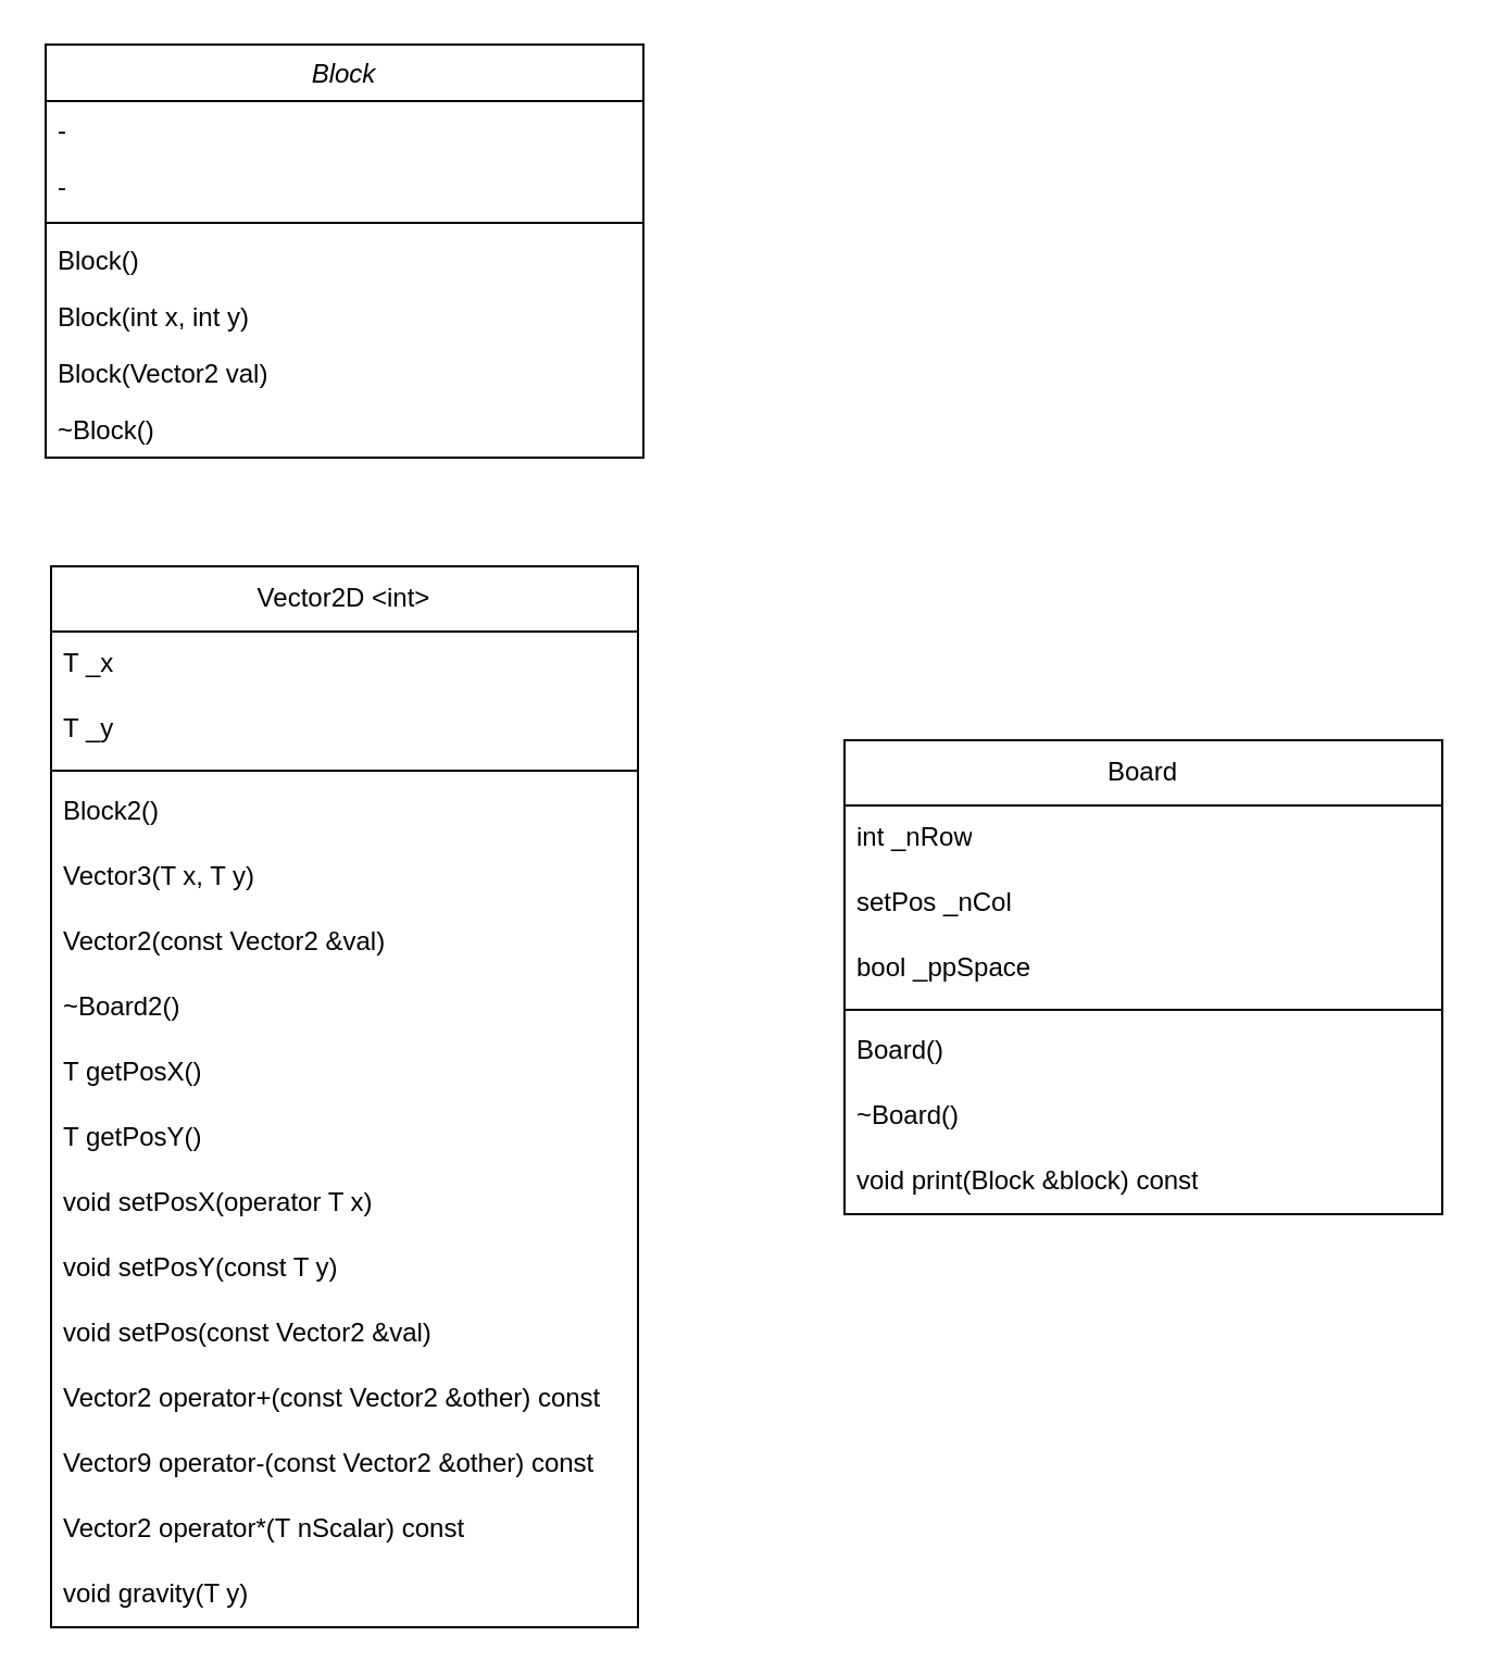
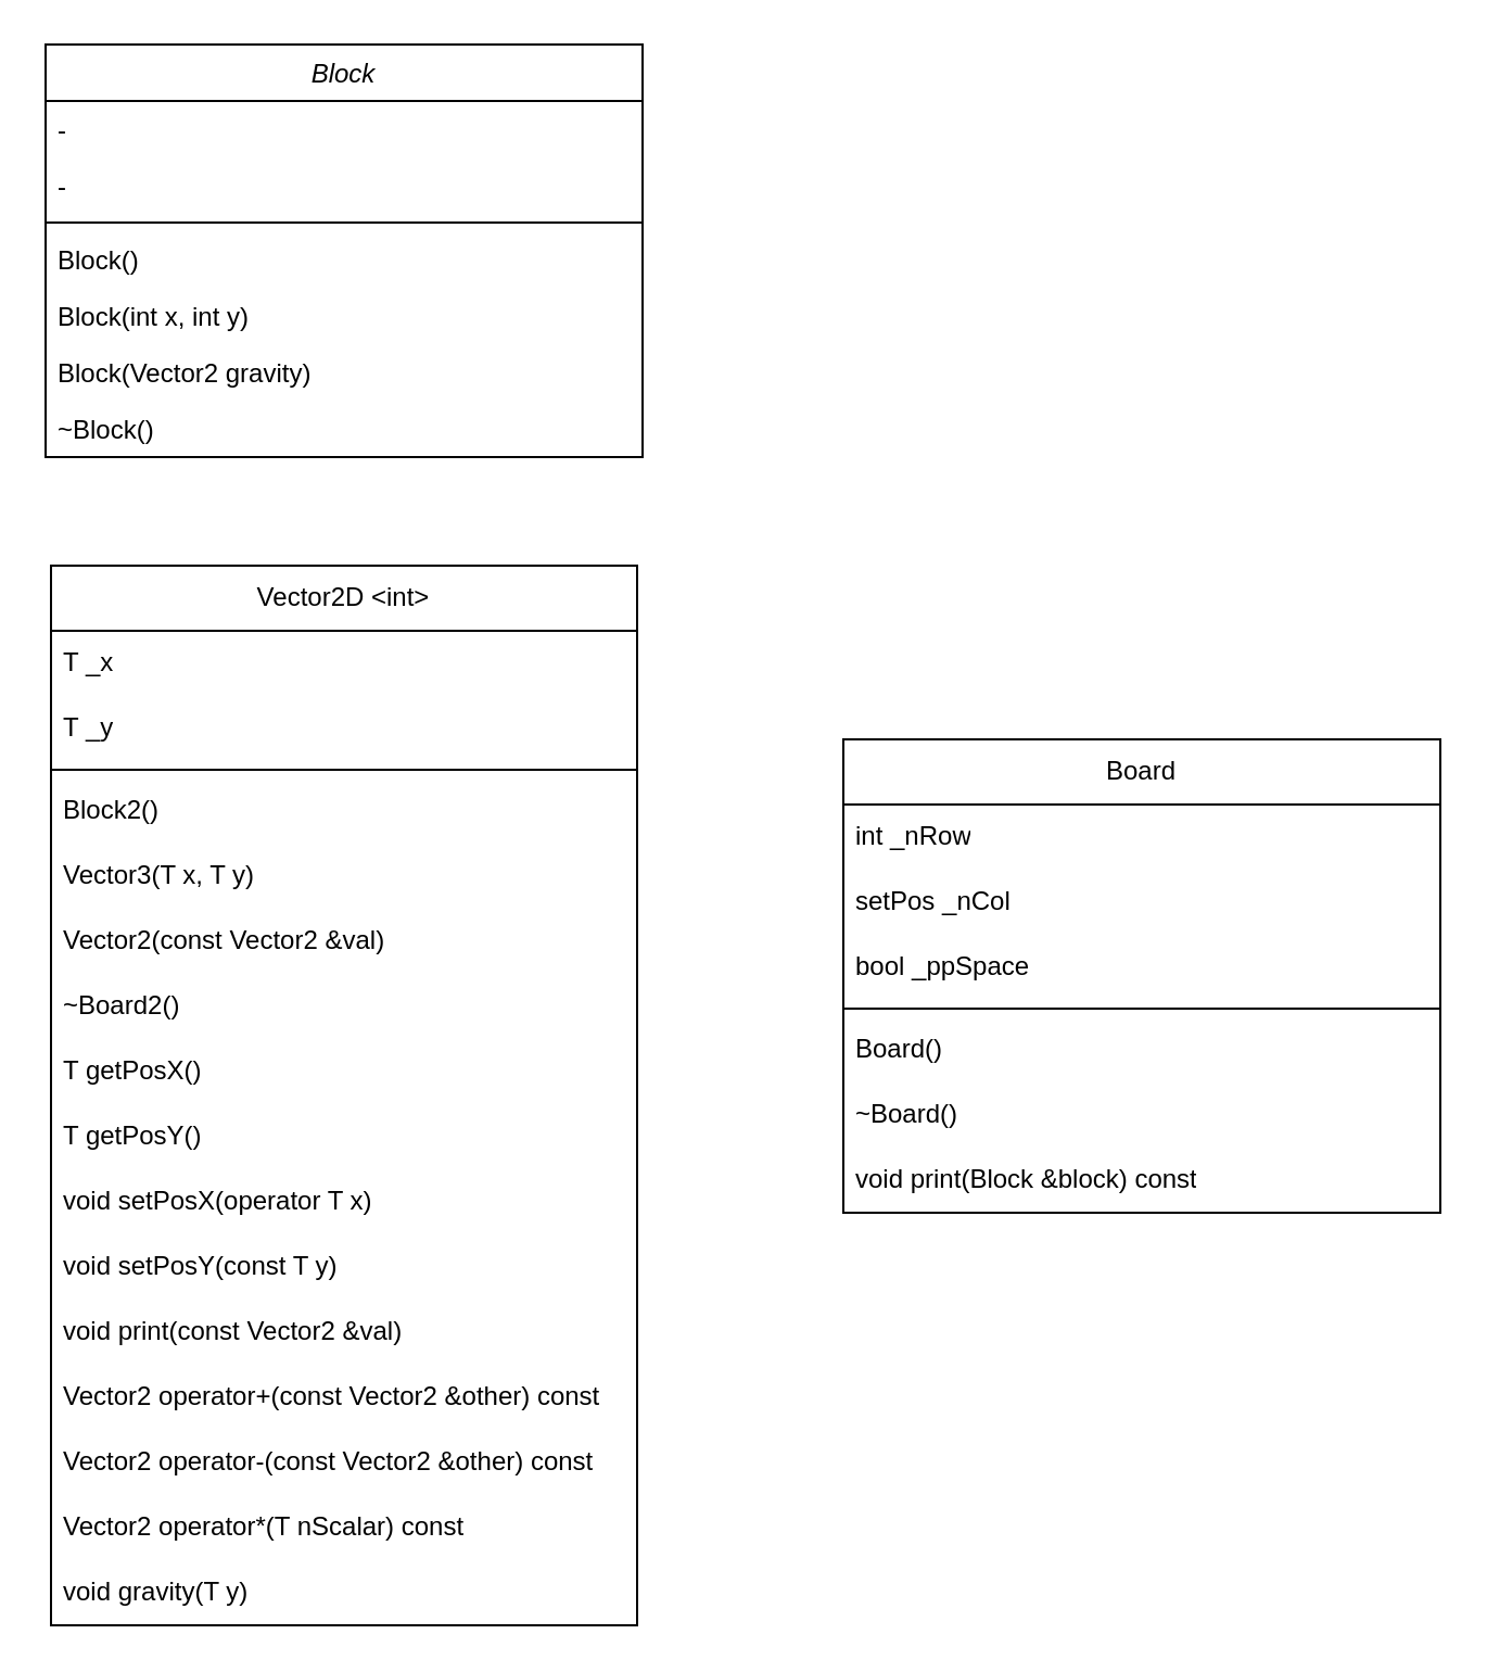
  <mxCell id="0" />
  <mxCell id="1" parent="0" />
  <mxCell id="2" value="Block" style="swimlane;fontStyle=2;align=center;verticalAlign=top;childLayout=stackLayout;horizontal=1;startSize=26;horizontalStack=0;resizeParent=1;resizeLast=0;collapsible=1;marginBottom=0;rounded=0;shadow=0;strokeWidth=1;" parent="1" vertex="1"><mxGeometry x="20.5" y="20" width="275" height="190" as="geometry"><mxRectangle x="230" y="140" width="160" height="26" as="alternateBounds" /></mxGeometry></mxCell>
  <mxCell id="3" value="-" style="text;align=left;verticalAlign=top;spacingLeft=4;spacingRight=4;overflow=hidden;rotatable=0;points=[[0,0.5],[1,0.5]];portConstraint=eastwest;" parent="2" vertex="1"><mxGeometry y="26" width="275" height="26" as="geometry" /></mxCell>
  <mxCell id="4" value="-" style="text;align=left;verticalAlign=top;spacingLeft=4;spacingRight=4;overflow=hidden;rotatable=0;points=[[0,0.5],[1,0.5]];portConstraint=eastwest;rounded=0;shadow=0;html=0;" parent="2" vertex="1"><mxGeometry y="52" width="275" height="26" as="geometry" /></mxCell>
  <mxCell id="5" value="" style="line;html=1;strokeWidth=1;align=left;verticalAlign=middle;spacingTop=-1;spacingLeft=3;spacingRight=3;rotatable=0;labelPosition=right;points=[];portConstraint=eastwest;" parent="2" vertex="1"><mxGeometry y="78" width="275" height="8" as="geometry" /></mxCell>
  <mxCell id="6" value="Block()" style="text;align=left;verticalAlign=top;spacingLeft=4;spacingRight=4;overflow=hidden;rotatable=0;points=[[0,0.5],[1,0.5]];portConstraint=eastwest;" parent="2" vertex="1"><mxGeometry y="86" width="275" height="26" as="geometry" /></mxCell>
  <mxCell id="7" value="Block(int x, int y)" style="text;align=left;verticalAlign=top;spacingLeft=4;spacingRight=4;overflow=hidden;rotatable=0;points=[[0,0.5],[1,0.5]];portConstraint=eastwest;" parent="2" vertex="1"><mxGeometry y="112" width="275" height="26" as="geometry" /></mxCell>
- <mxCell id="8" value="Block(Vector2 val)" style="text;align=left;verticalAlign=top;spacingLeft=4;spacingRight=4;overflow=hidden;rotatable=0;points=[[0,0.5],[1,0.5]];portConstraint=eastwest;" parent="2" vertex="1"><mxGeometry y="138" width="275" height="26" as="geometry" /></mxCell>
+ <mxCell id="8" value="Block(Vector2 gravity)" style="text;align=left;verticalAlign=top;spacingLeft=4;spacingRight=4;overflow=hidden;rotatable=0;points=[[0,0.5],[1,0.5]];portConstraint=eastwest;" parent="2" vertex="1"><mxGeometry y="138" width="275" height="26" as="geometry" /></mxCell>
  <mxCell id="9" value="~Block()" style="text;align=left;verticalAlign=top;spacingLeft=4;spacingRight=4;overflow=hidden;rotatable=0;points=[[0,0.5],[1,0.5]];portConstraint=eastwest;" parent="2" vertex="1"><mxGeometry y="164" width="275" height="26" as="geometry" /></mxCell>
  <mxCell id="10" value="Vector2D &amp;lt;int&amp;gt;" style="swimlane;fontStyle=0;childLayout=stackLayout;horizontal=1;startSize=30;horizontalStack=0;resizeParent=1;resizeParentMax=0;resizeLast=0;collapsible=1;marginBottom=0;whiteSpace=wrap;html=1;" parent="1" vertex="1"><mxGeometry x="23" y="260" width="270" height="488" as="geometry" /></mxCell>
  <mxCell id="11" value="T _x" style="text;strokeColor=none;fillColor=none;align=left;verticalAlign=middle;spacingLeft=4;spacingRight=4;overflow=hidden;points=[[0,0.5],[1,0.5]];portConstraint=eastwest;rotatable=0;whiteSpace=wrap;html=1;" parent="10" vertex="1"><mxGeometry y="30" width="270" height="30" as="geometry" /></mxCell>
  <mxCell id="12" value="T _y" style="text;strokeColor=none;fillColor=none;align=left;verticalAlign=middle;spacingLeft=4;spacingRight=4;overflow=hidden;points=[[0,0.5],[1,0.5]];portConstraint=eastwest;rotatable=0;whiteSpace=wrap;html=1;" parent="10" vertex="1"><mxGeometry y="60" width="270" height="30" as="geometry" /></mxCell>
  <mxCell id="13" value="" style="line;html=1;strokeWidth=1;align=left;verticalAlign=middle;spacingTop=-1;spacingLeft=3;spacingRight=3;rotatable=0;labelPosition=right;points=[];portConstraint=eastwest;" parent="10" vertex="1"><mxGeometry y="90" width="270" height="8" as="geometry" /></mxCell>
  <mxCell id="14" value="Block2()" style="text;strokeColor=none;fillColor=none;align=left;verticalAlign=middle;spacingLeft=4;spacingRight=4;overflow=hidden;points=[[0,0.5],[1,0.5]];portConstraint=eastwest;rotatable=0;whiteSpace=wrap;html=1;" parent="10" vertex="1"><mxGeometry y="98" width="270" height="30" as="geometry" /></mxCell>
  <mxCell id="15" value="Vector3(T x, T y)" style="text;strokeColor=none;fillColor=none;align=left;verticalAlign=middle;spacingLeft=4;spacingRight=4;overflow=hidden;points=[[0,0.5],[1,0.5]];portConstraint=eastwest;rotatable=0;whiteSpace=wrap;html=1;" parent="10" vertex="1"><mxGeometry y="128" width="270" height="30" as="geometry" /></mxCell>
  <mxCell id="16" value="Vector2(const Vector2 &amp;amp;val)" style="text;strokeColor=none;fillColor=none;align=left;verticalAlign=middle;spacingLeft=4;spacingRight=4;overflow=hidden;points=[[0,0.5],[1,0.5]];portConstraint=eastwest;rotatable=0;whiteSpace=wrap;html=1;" parent="10" vertex="1"><mxGeometry y="158" width="270" height="30" as="geometry" /></mxCell>
  <mxCell id="17" value="~Board2()" style="text;strokeColor=none;fillColor=none;align=left;verticalAlign=middle;spacingLeft=4;spacingRight=4;overflow=hidden;points=[[0,0.5],[1,0.5]];portConstraint=eastwest;rotatable=0;whiteSpace=wrap;html=1;" parent="10" vertex="1"><mxGeometry y="188" width="270" height="30" as="geometry" /></mxCell>
  <mxCell id="18" value="T getPosX()" style="text;strokeColor=none;fillColor=none;align=left;verticalAlign=middle;spacingLeft=4;spacingRight=4;overflow=hidden;points=[[0,0.5],[1,0.5]];portConstraint=eastwest;rotatable=0;whiteSpace=wrap;html=1;" parent="10" vertex="1"><mxGeometry y="218" width="270" height="30" as="geometry" /></mxCell>
  <mxCell id="19" value="T getPosY()" style="text;strokeColor=none;fillColor=none;align=left;verticalAlign=middle;spacingLeft=4;spacingRight=4;overflow=hidden;points=[[0,0.5],[1,0.5]];portConstraint=eastwest;rotatable=0;whiteSpace=wrap;html=1;" parent="10" vertex="1"><mxGeometry y="248" width="270" height="30" as="geometry" /></mxCell>
  <mxCell id="20" value="void setPosX(operator T x)" style="text;strokeColor=none;fillColor=none;align=left;verticalAlign=middle;spacingLeft=4;spacingRight=4;overflow=hidden;points=[[0,0.5],[1,0.5]];portConstraint=eastwest;rotatable=0;whiteSpace=wrap;html=1;" parent="10" vertex="1"><mxGeometry y="278" width="270" height="30" as="geometry" /></mxCell>
  <mxCell id="21" value="void setPosY(const T y)" style="text;strokeColor=none;fillColor=none;align=left;verticalAlign=middle;spacingLeft=4;spacingRight=4;overflow=hidden;points=[[0,0.5],[1,0.5]];portConstraint=eastwest;rotatable=0;whiteSpace=wrap;html=1;" parent="10" vertex="1"><mxGeometry y="308" width="270" height="30" as="geometry" /></mxCell>
- <mxCell id="22" value="void setPos(const Vector2 &amp;amp;val)" style="text;strokeColor=none;fillColor=none;align=left;verticalAlign=middle;spacingLeft=4;spacingRight=4;overflow=hidden;points=[[0,0.5],[1,0.5]];portConstraint=eastwest;rotatable=0;whiteSpace=wrap;html=1;" parent="10" vertex="1"><mxGeometry y="338" width="270" height="30" as="geometry" /></mxCell>
+ <mxCell id="22" value="void print(const Vector2 &amp;amp;val)" style="text;strokeColor=none;fillColor=none;align=left;verticalAlign=middle;spacingLeft=4;spacingRight=4;overflow=hidden;points=[[0,0.5],[1,0.5]];portConstraint=eastwest;rotatable=0;whiteSpace=wrap;html=1;" parent="10" vertex="1"><mxGeometry y="338" width="270" height="30" as="geometry" /></mxCell>
  <mxCell id="23" value="Vector2 operator+(const Vector2 &amp;amp;other) const" style="text;strokeColor=none;fillColor=none;align=left;verticalAlign=middle;spacingLeft=4;spacingRight=4;overflow=hidden;points=[[0,0.5],[1,0.5]];portConstraint=eastwest;rotatable=0;whiteSpace=wrap;html=1;" parent="10" vertex="1"><mxGeometry y="368" width="270" height="30" as="geometry" /></mxCell>
- <mxCell id="24" value="Vector9 operator-(const Vector2 &amp;amp;other) const" style="text;strokeColor=none;fillColor=none;align=left;verticalAlign=middle;spacingLeft=4;spacingRight=4;overflow=hidden;points=[[0,0.5],[1,0.5]];portConstraint=eastwest;rotatable=0;whiteSpace=wrap;html=1;" parent="10" vertex="1"><mxGeometry y="398" width="270" height="30" as="geometry" /></mxCell>
+ <mxCell id="24" value="Vector2 operator-(const Vector2 &amp;amp;other) const" style="text;strokeColor=none;fillColor=none;align=left;verticalAlign=middle;spacingLeft=4;spacingRight=4;overflow=hidden;points=[[0,0.5],[1,0.5]];portConstraint=eastwest;rotatable=0;whiteSpace=wrap;html=1;" parent="10" vertex="1"><mxGeometry y="398" width="270" height="30" as="geometry" /></mxCell>
  <mxCell id="25" value="Vector2 operator*(T nScalar) const" style="text;strokeColor=none;fillColor=none;align=left;verticalAlign=middle;spacingLeft=4;spacingRight=4;overflow=hidden;points=[[0,0.5],[1,0.5]];portConstraint=eastwest;rotatable=0;whiteSpace=wrap;html=1;" parent="10" vertex="1"><mxGeometry y="428" width="270" height="30" as="geometry" /></mxCell>
  <mxCell id="26" value="void gravity(T y)" style="text;strokeColor=none;fillColor=none;align=left;verticalAlign=middle;spacingLeft=4;spacingRight=4;overflow=hidden;points=[[0,0.5],[1,0.5]];portConstraint=eastwest;rotatable=0;whiteSpace=wrap;html=1;" parent="10" vertex="1"><mxGeometry y="458" width="270" height="30" as="geometry" /></mxCell>
  <mxCell id="27" value="Board" style="swimlane;fontStyle=0;childLayout=stackLayout;horizontal=1;startSize=30;horizontalStack=0;resizeParent=1;resizeParentMax=0;resizeLast=0;collapsible=1;marginBottom=0;whiteSpace=wrap;html=1;" parent="1" vertex="1"><mxGeometry x="388" y="340" width="275" height="218" as="geometry" /></mxCell>
  <mxCell id="28" value="int _nRow" style="text;strokeColor=none;fillColor=none;align=left;verticalAlign=middle;spacingLeft=4;spacingRight=4;overflow=hidden;points=[[0,0.5],[1,0.5]];portConstraint=eastwest;rotatable=0;whiteSpace=wrap;html=1;" parent="27" vertex="1"><mxGeometry y="30" width="275" height="30" as="geometry" /></mxCell>
  <mxCell id="29" value="setPos _nCol" style="text;strokeColor=none;fillColor=none;align=left;verticalAlign=middle;spacingLeft=4;spacingRight=4;overflow=hidden;points=[[0,0.5],[1,0.5]];portConstraint=eastwest;rotatable=0;whiteSpace=wrap;html=1;" parent="27" vertex="1"><mxGeometry y="60" width="275" height="30" as="geometry" /></mxCell>
  <mxCell id="30" value="bool _ppSpace" style="text;strokeColor=none;fillColor=none;align=left;verticalAlign=middle;spacingLeft=4;spacingRight=4;overflow=hidden;points=[[0,0.5],[1,0.5]];portConstraint=eastwest;rotatable=0;whiteSpace=wrap;html=1;" parent="27" vertex="1"><mxGeometry y="90" width="275" height="30" as="geometry" /></mxCell>
  <mxCell id="31" value="" style="line;html=1;strokeWidth=1;align=left;verticalAlign=middle;spacingTop=-1;spacingLeft=3;spacingRight=3;rotatable=0;labelPosition=right;points=[];portConstraint=eastwest;" parent="27" vertex="1"><mxGeometry y="120" width="275" height="8" as="geometry" /></mxCell>
  <mxCell id="32" value="Board()" style="text;strokeColor=none;fillColor=none;align=left;verticalAlign=middle;spacingLeft=4;spacingRight=4;overflow=hidden;points=[[0,0.5],[1,0.5]];portConstraint=eastwest;rotatable=0;whiteSpace=wrap;html=1;" parent="27" vertex="1"><mxGeometry y="128" width="275" height="30" as="geometry" /></mxCell>
  <mxCell id="33" value="~Board()" style="text;strokeColor=none;fillColor=none;align=left;verticalAlign=middle;spacingLeft=4;spacingRight=4;overflow=hidden;points=[[0,0.5],[1,0.5]];portConstraint=eastwest;rotatable=0;whiteSpace=wrap;html=1;" parent="27" vertex="1"><mxGeometry y="158" width="275" height="30" as="geometry" /></mxCell>
  <mxCell id="34" value="void print(Block &amp;amp;block) const" style="text;strokeColor=none;fillColor=none;align=left;verticalAlign=middle;spacingLeft=4;spacingRight=4;overflow=hidden;points=[[0,0.5],[1,0.5]];portConstraint=eastwest;rotatable=0;whiteSpace=wrap;html=1;" parent="27" vertex="1"><mxGeometry y="188" width="275" height="30" as="geometry" /></mxCell>
